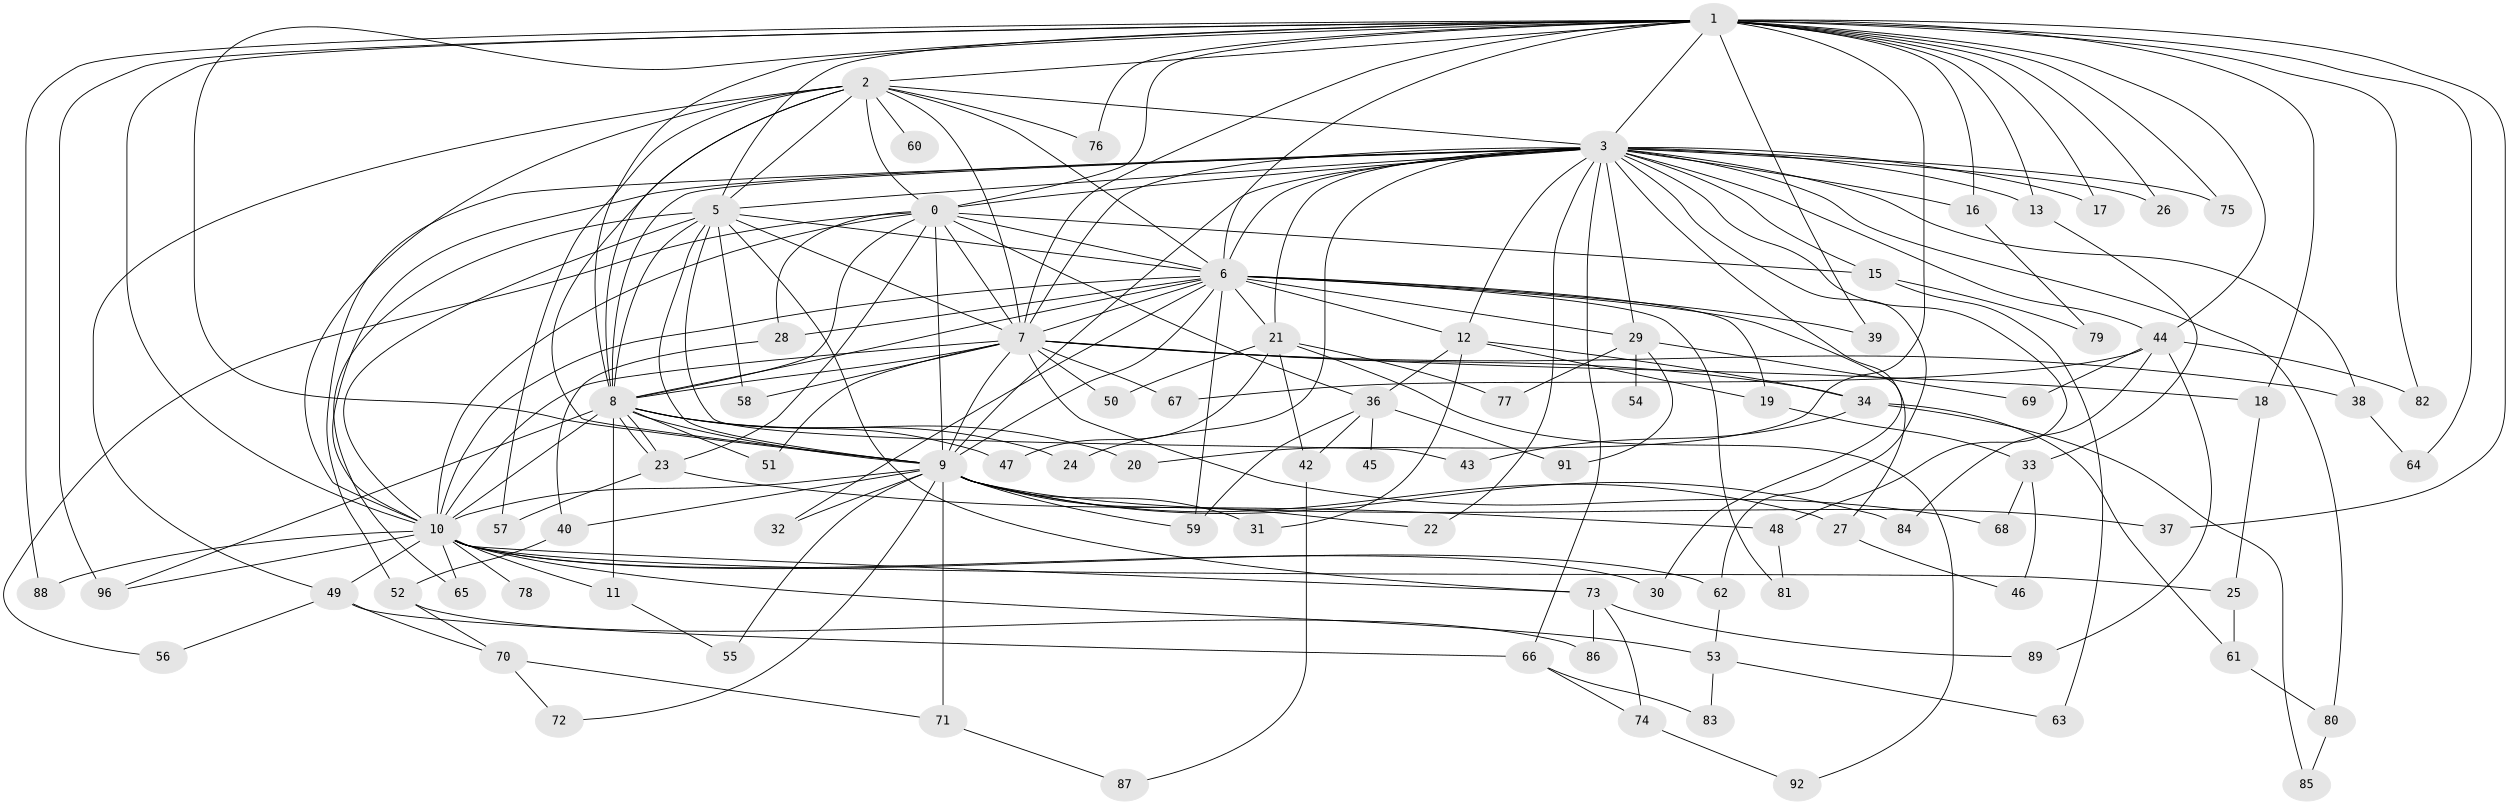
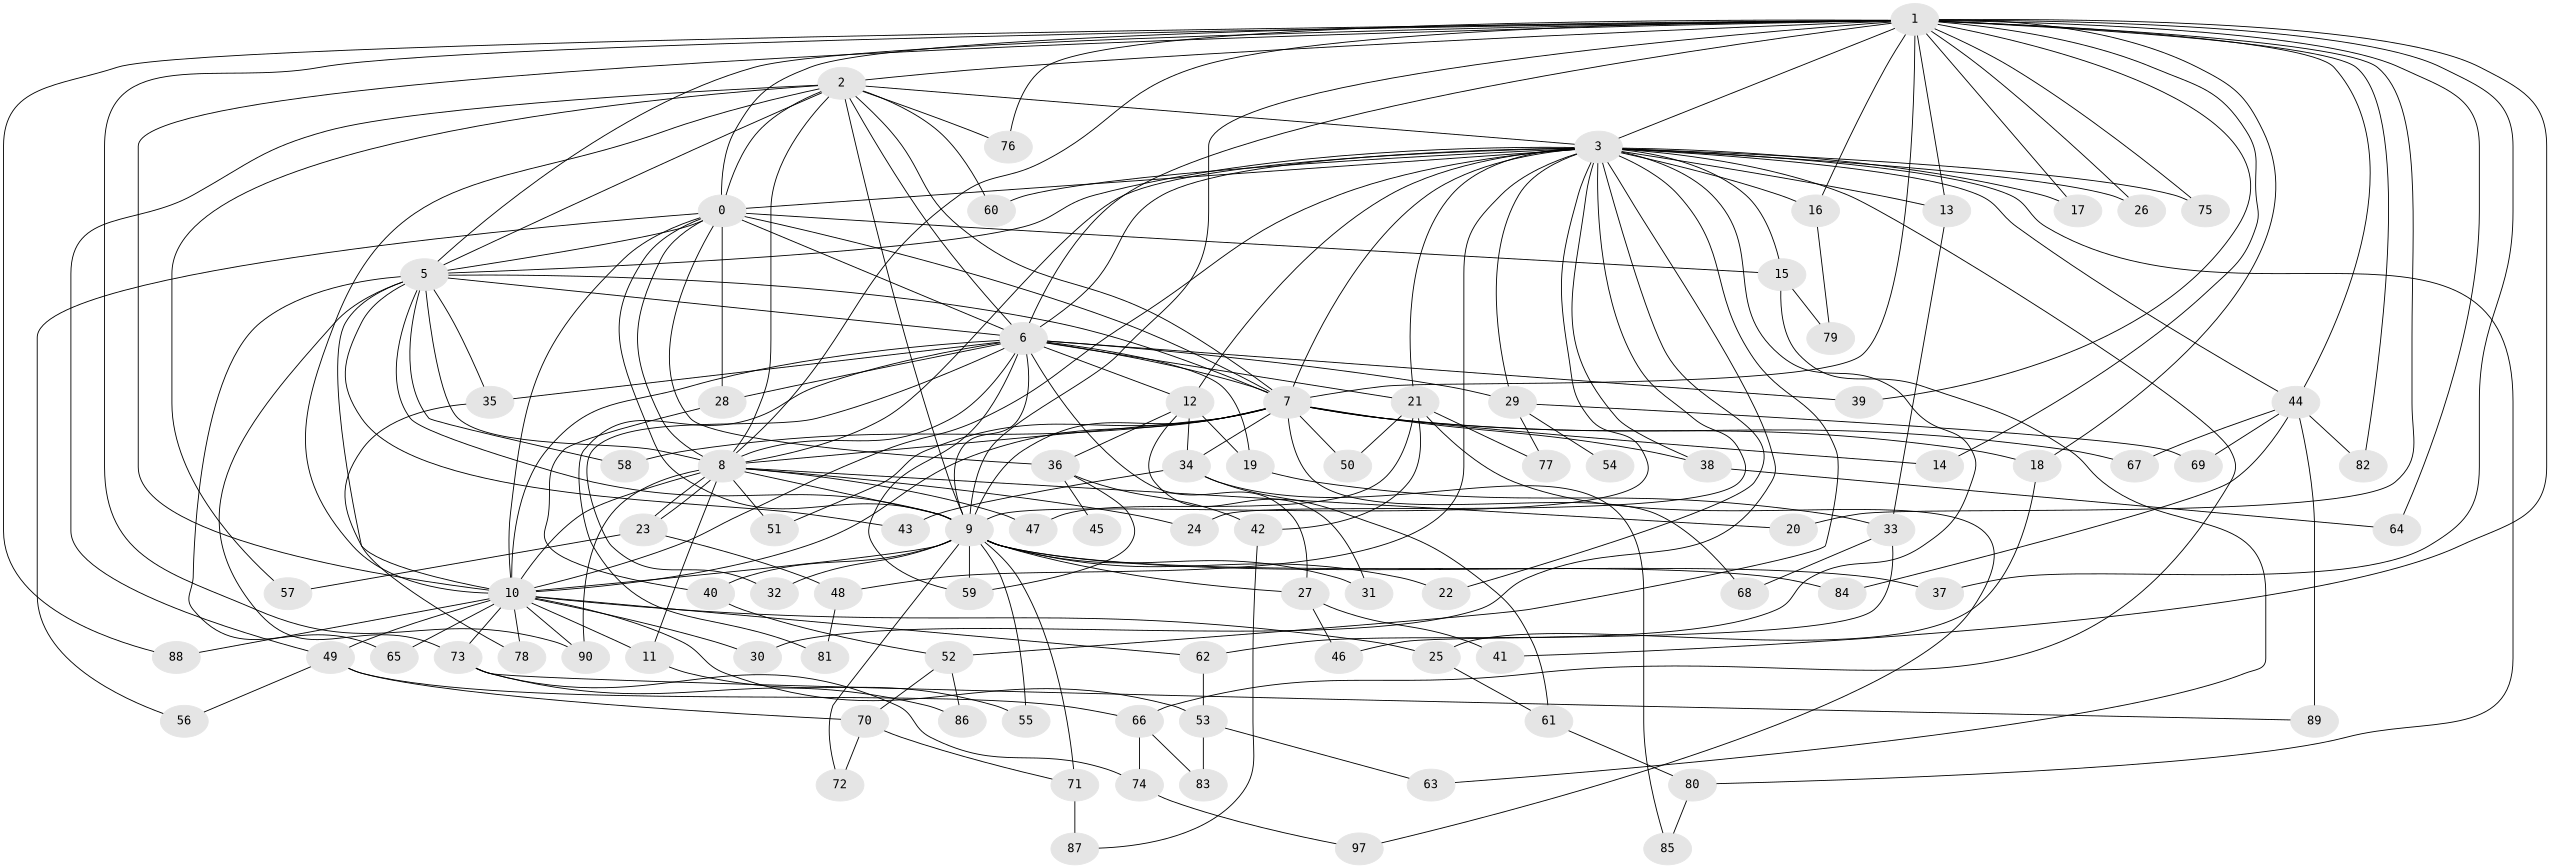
  graph {
    fontname="DejaVu Sans Mono"
    node [color=gray90 fontname="DejaVu Sans Mono" style=filled]
    edge [fontname="DejaVu Sans Mono"]
    1
    2
    3
    n4 [label=0]
    5
    6
    7
    8
    9
    10
    13
+   14
    16
    17
    18
    20
    26
    37
    39
+   41
    44
    64
    75
    76
    82
    88
-   90 [label=96]
+   90
    49
    57
    60
    12
    15
    21
    22
    24
    29
    30
    38
    48
    52
    62
    66
    80
    28
    36
    56
+   35
    58
    65
    73
    43
    19
    27
    32
    59
    81
    34
    50
    51
    67
    68
    11
    23
    47
    31
    40
    55
    71
    72
    84
    25
    53
    78
    33
    79
    69
    89
    70
    63
    42
    77
-   92
+   92 [label=97]
    54
-   91
    86
    83
    74
    85
    45
    46
    61
    87
    1 -- 2
    1 -- 3
    1 -- n4
    1 -- 5
    1 -- 6
    1 -- 7
    1 -- 8
    1 -- 9
    1 -- 10
    1 -- 13
+   1 -- 14
    1 -- 16
    1 -- 17
    1 -- 18
    1 -- 20
    1 -- 26
    1 -- 37
    1 -- 39
+   1 -- 41
    1 -- 44
    1 -- 64
    1 -- 75
    1 -- 76
    1 -- 82
    1 -- 88
    1 -- 90
    2 -- 3
    2 -- n4
    2 -- 5
    2 -- 6
    2 -- 7
    2 -- 8
    2 -- 9
    2 -- 10
    2 -- 76
    2 -- 49
    2 -- 57
    2 -- 60
    3 -- n4
    3 -- 5
    3 -- 6
    3 -- 7
    3 -- 8
    3 -- 9
    3 -- 10
    3 -- 13
    3 -- 16
    3 -- 17
    3 -- 26
    3 -- 44
    3 -- 75
+   3 -- 60
    3 -- 12
    3 -- 15
    3 -- 21
    3 -- 22
    3 -- 24
    3 -- 29
    3 -- 30
    3 -- 38
    3 -- 48
    3 -- 52
    3 -- 62
    3 -- 66
    3 -- 80
-   n4 -- 23
+   n4 -- 5
    n4 -- 6
    n4 -- 7
    n4 -- 8
    n4 -- 9
    n4 -- 10
    n4 -- 15
    n4 -- 28
    n4 -- 36
    n4 -- 56
    5 -- 6
    5 -- 7
    5 -- 8
    5 -- 9
    5 -- 10
+   5 -- 35
    5 -- 58
    5 -- 65
    5 -- 73
    5 -- 43
    6 -- 7
    6 -- 8
    6 -- 9
    6 -- 10
    6 -- 39
    6 -- 12
    6 -- 21
    6 -- 29
    6 -- 28
+   6 -- 35
    6 -- 19
    6 -- 27
    6 -- 32
    6 -- 59
    6 -- 81
    7 -- 8
    7 -- 9
    7 -- 10
+   7 -- 14
    7 -- 18
    7 -- 38
    7 -- 58
    7 -- 34
    7 -- 50
    7 -- 51
    7 -- 67
    7 -- 68
    8 -- 9
    8 -- 10
    8 -- 20
    8 -- 90
    8 -- 24
    8 -- 51
    8 -- 11
    8 -- 23
    8 -- 23
    8 -- 47
    9 -- 10
    9 -- 37
    9 -- 22
    9 -- 27
    9 -- 32
    9 -- 59
    9 -- 31
    9 -- 40
    9 -- 55
    9 -- 71
    9 -- 72
    9 -- 84
    10 -- 88
    10 -- 90
    10 -- 49
    10 -- 30
    10 -- 62
    10 -- 65
    10 -- 73
    10 -- 11
    10 -- 25
    10 -- 53
    10 -- 78
    13 -- 33
    16 -- 79
    18 -- 25
    44 -- 82
    44 -- 67
    44 -- 84
    44 -- 69
    44 -- 89
    49 -- 66
    49 -- 56
    49 -- 70
    12 -- 36
    12 -- 19
    12 -- 34
    12 -- 31
    15 -- 79
    15 -- 63
    21 -- 50
    21 -- 47
    21 -- 42
    21 -- 77
    21 -- 92
    29 -- 69
    29 -- 77
    29 -- 54
-   29 -- 91
    38 -- 64
    48 -- 81
    52 -- 70
    52 -- 86
    62 -- 53
    66 -- 83
    66 -- 74
    80 -- 85
    28 -- 40
    36 -- 59
    36 -- 42
-   36 -- 91
    36 -- 45
+   35 -- 78
    73 -- 89
    73 -- 86
    73 -- 74
    19 -- 33
+   27 -- 41
    27 -- 46
    34 -- 43
    34 -- 85
    34 -- 61
    11 -- 55
    23 -- 57
    23 -- 48
    40 -- 52
    71 -- 87
    25 -- 61
    53 -- 63
    53 -- 83
    33 -- 68
    33 -- 46
    70 -- 71
    70 -- 72
    42 -- 87
    74 -- 92
    61 -- 80
  }
